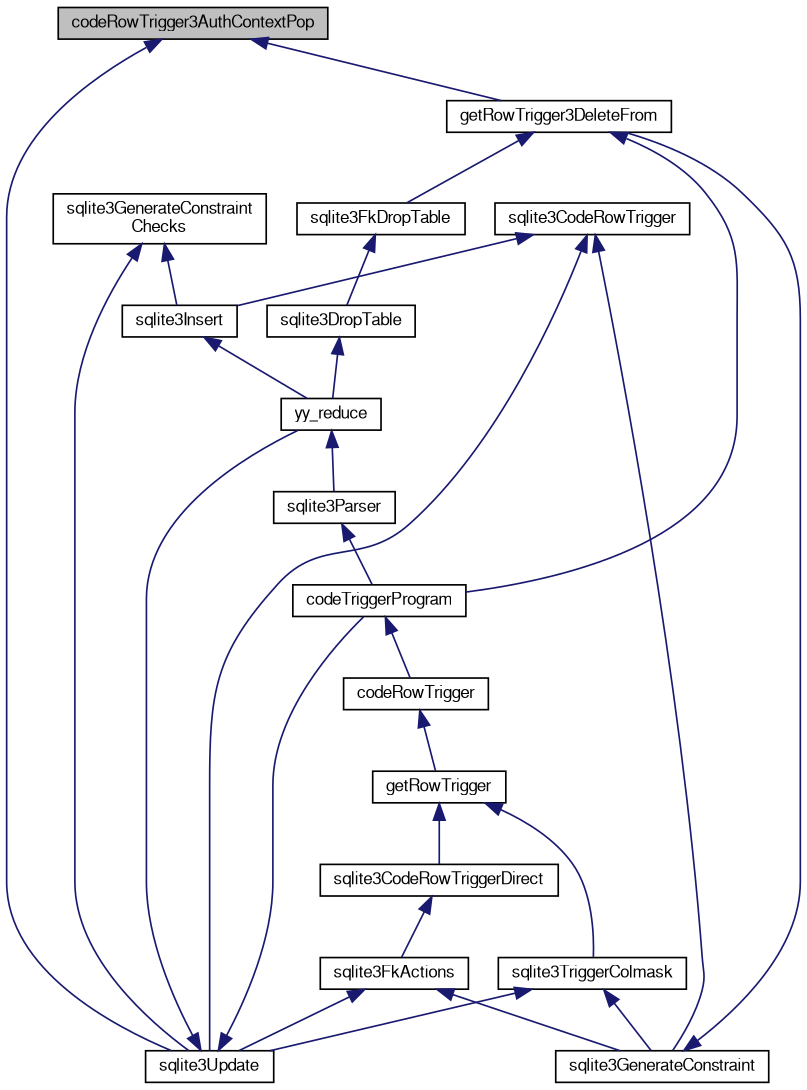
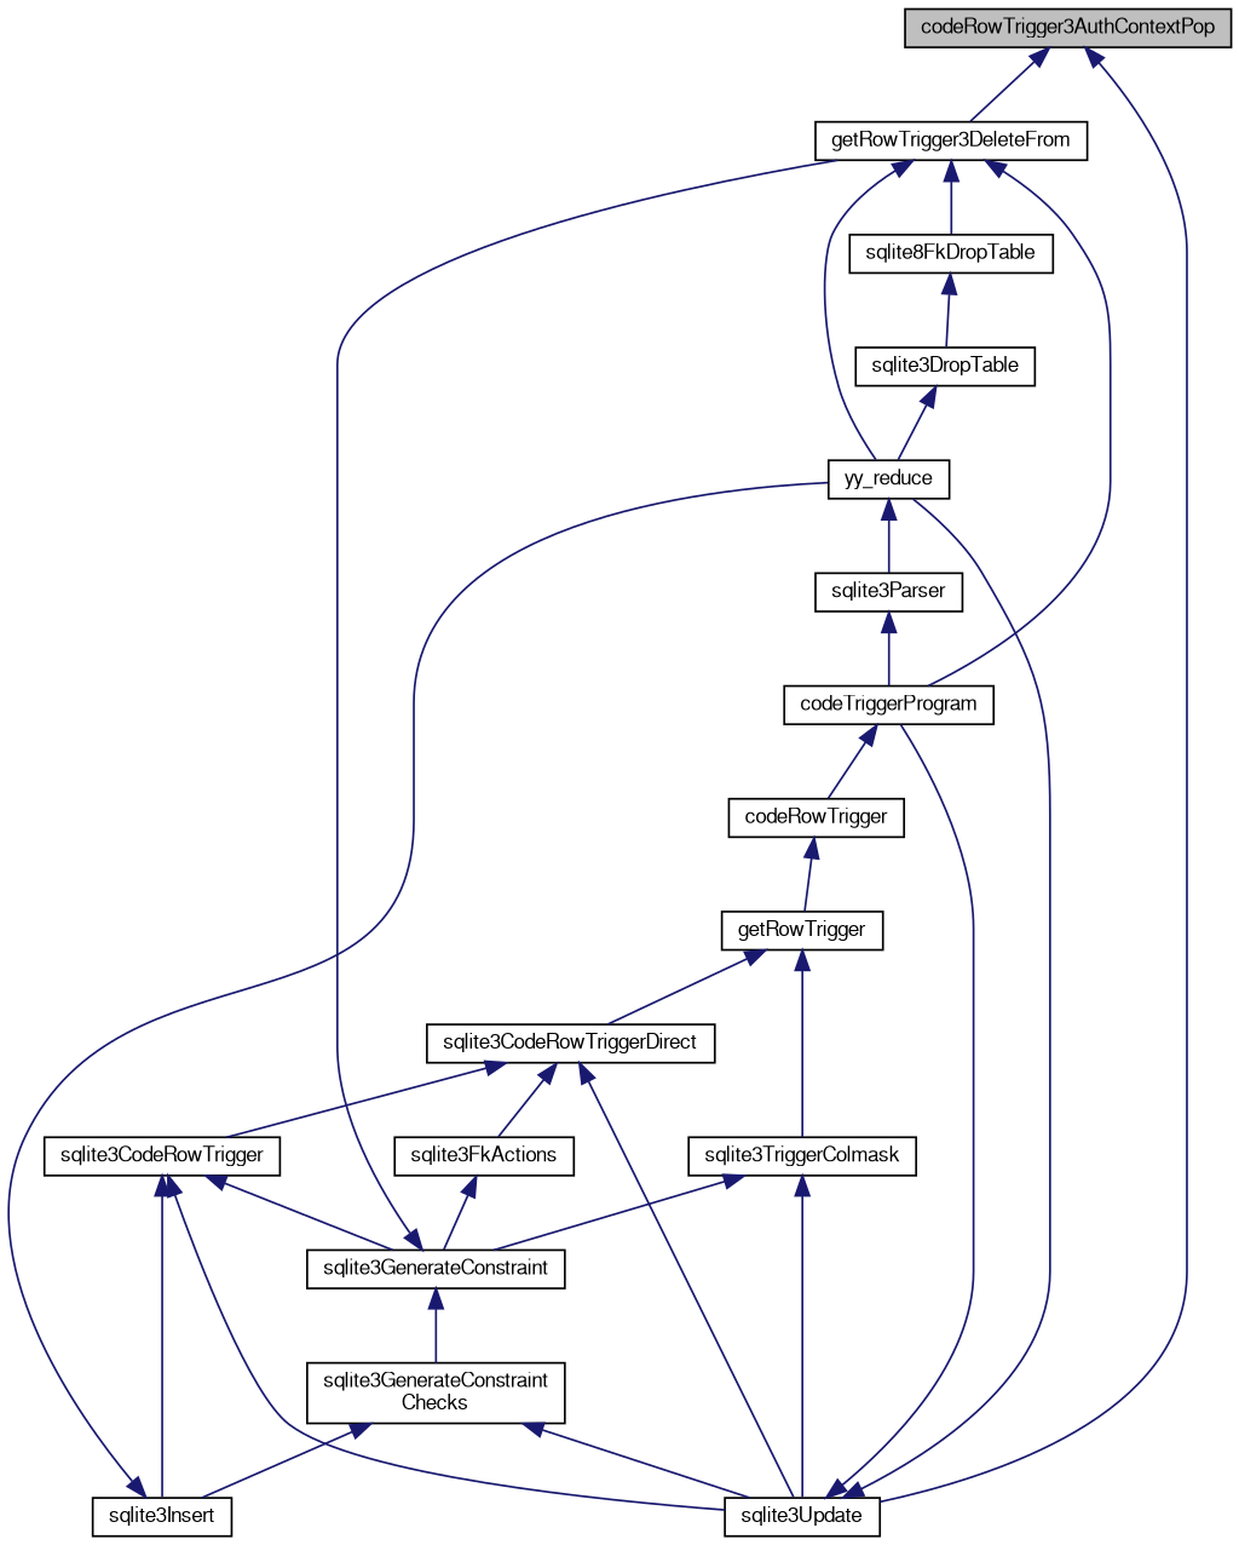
  digraph {
    rankdir=TB
    node [color=black fillcolor=white fontname=FreeSans fontsize=10 shape=record style=filled]
    edge [color=midnightblue dir=back fontname=FreeSans fontsize=10 labelfontname=FreeSans labelfontsize=10 style=solid]
    n1 [fillcolor=grey75 fontcolor=black height=0.2 label=codeRowTrigger3AuthContextPop width=0.4]
    n2 [height=0.2 label=getRowTrigger3DeleteFrom width=0.4]
    n3 [height=0.2 label=sqlite3Update width=0.4]
-   n4 [height=0.2 label=sqlite3FkDropTable width=0.4]
+   n4 [height=0.2 label=sqlite8FkDropTable width=0.4]
    n5 [height=0.2 label=yy_reduce width=0.4]
    n6 [height=0.2 label=codeTriggerProgram width=0.4]
    n7 [height=0.2 label=sqlite3DropTable width=0.4]
    n8 [height=0.2 label=sqlite3Parser width=0.4]
    n9 [height=0.2 label=codeRowTrigger width=0.4]
    n10 [height=0.2 label=getRowTrigger width=0.4]
    n11 [height=0.2 label=sqlite3CodeRowTriggerDirect width=0.4]
    n12 [height=0.2 label=sqlite3TriggerColmask width=0.4]
    n13 [height=0.2 label=sqlite3FkActions width=0.4]
    n14 [height=0.2 label=sqlite3CodeRowTrigger width=0.4]
    n15 [height=0.2 label=sqlite3GenerateConstraint width=0.4]
    n16 [height=0.2 label=sqlite3Insert width=0.4]
    n17 [height=0.2 label="sqlite3GenerateConstraint\lChecks" width=0.4]
    n1 -> n2
    n1 -> n3
    n2 -> n4
+   n2 -> n5
    n2 -> n6
    n3 -> n5
    n3 -> n6
    n4 -> n7
    n5 -> n8
    n6 -> n9
    n7 -> n5
    n8 -> n6
    n9 -> n10
    n10 -> n11
    n10 -> n12
    n11 -> n13
+   n11 -> n14
    n12 -> n3
    n12 -> n15
-   n13 -> n3
+   n11 -> n3
    n13 -> n15
    n14 -> n3
    n14 -> n15
    n14 -> n16
    n15 -> n2
+   n15 -> n17
    n16 -> n5
    n17 -> n3
    n17 -> n16
  }
